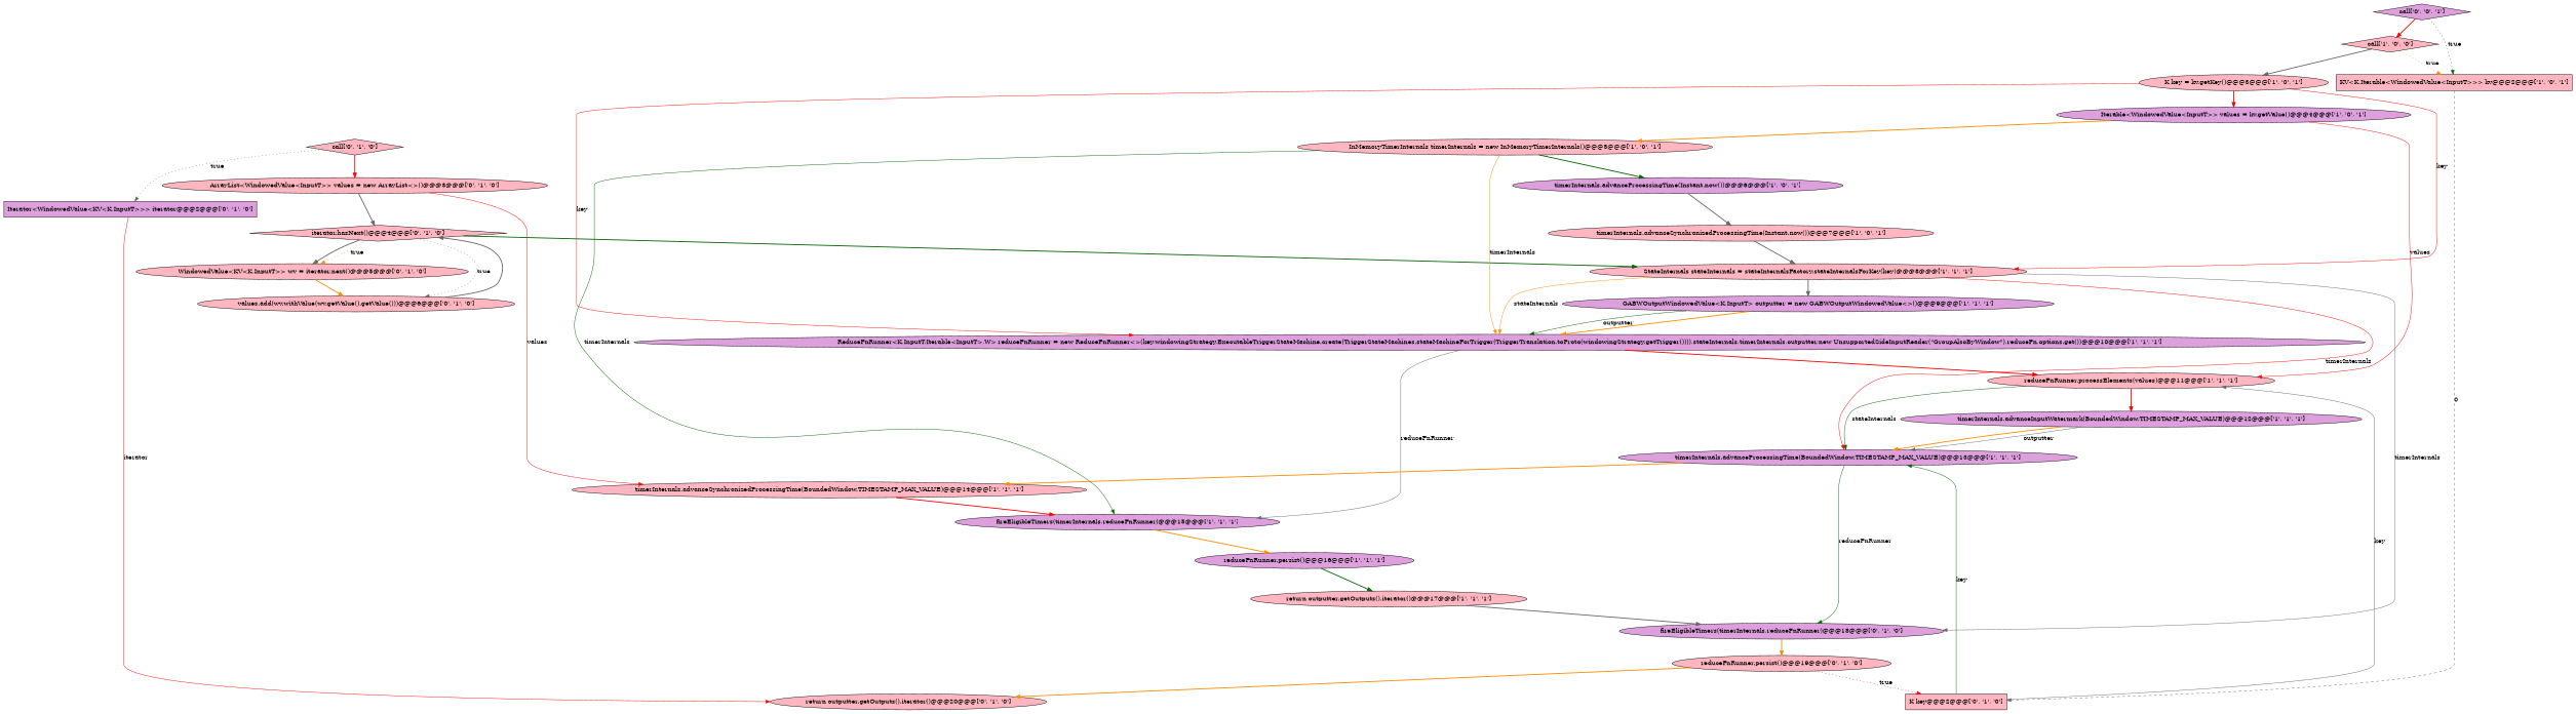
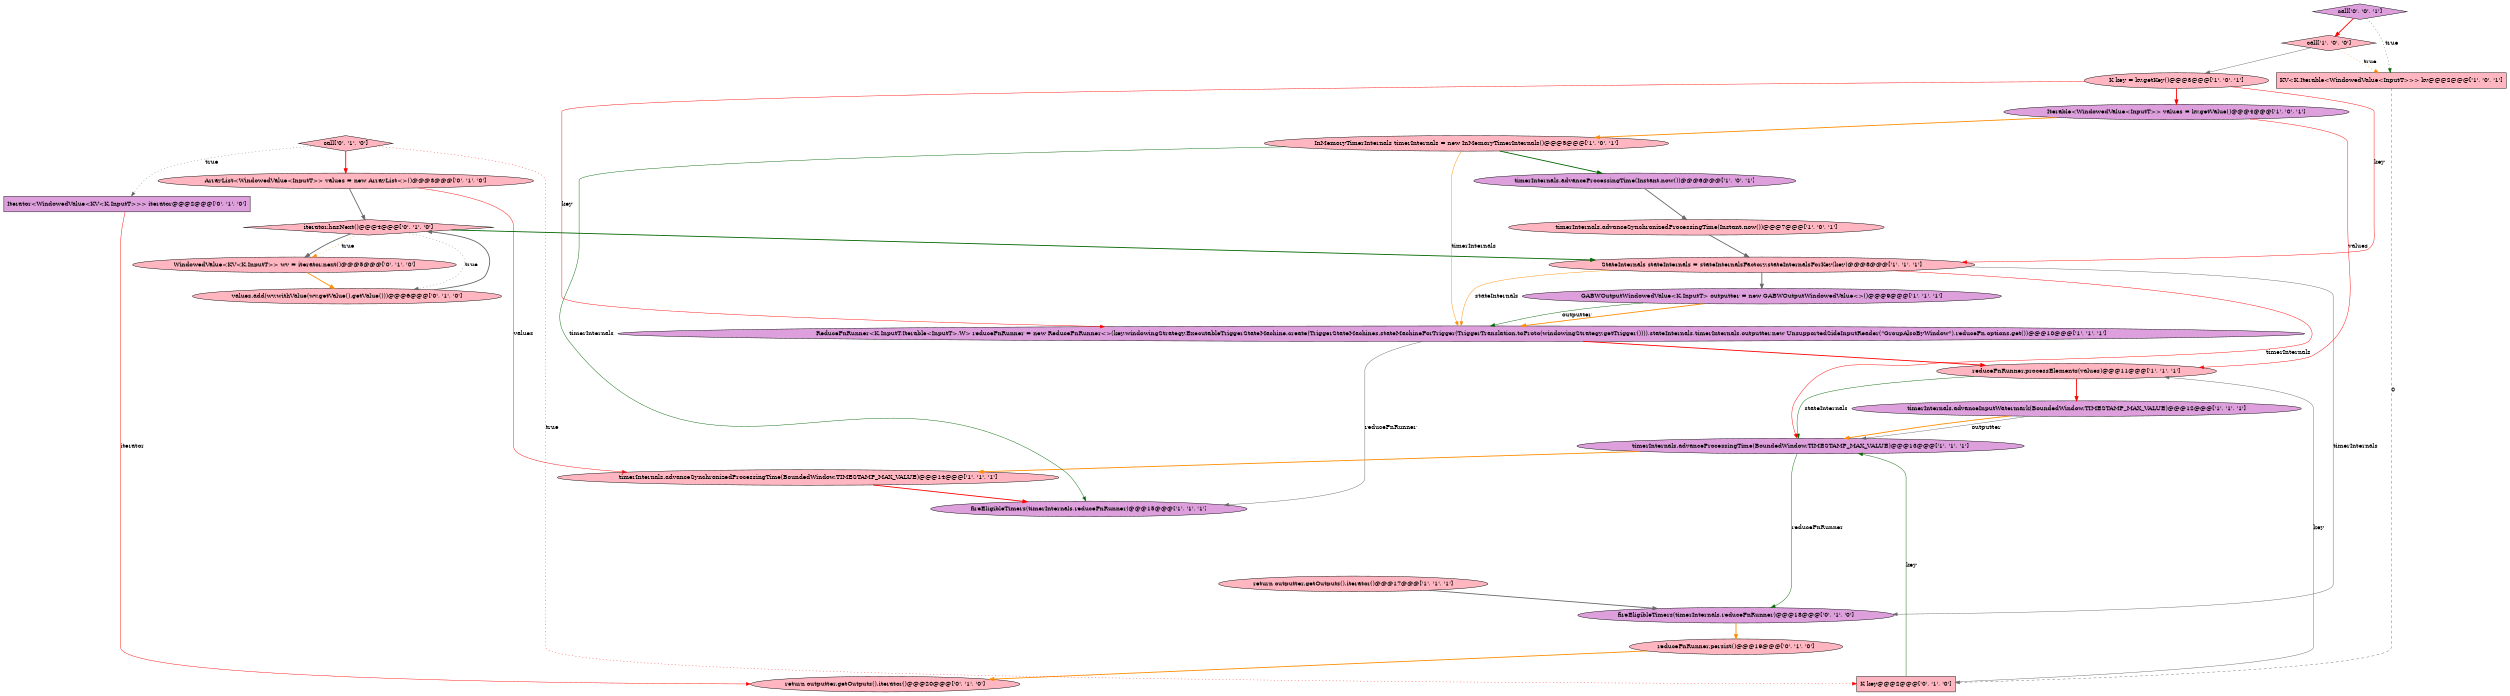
  digraph {
    node [fillcolor=lightpink shape=ellipse style=filled]
    edge [color=gray40 style=bold]
    n1 [fillcolor=plum label="GABWOutputWindowedValue<K,InputT> outputter = new GABWOutputWindowedValue<>()@@@9@@@['1', '1', '1']"]
    n2 [fillcolor=plum label="ReduceFnRunner<K,InputT,Iterable<InputT>,W> reduceFnRunner = new ReduceFnRunner<>(key,windowingStrategy,ExecutableTriggerStateMachine.create(TriggerStateMachines.stateMachineForTrigger(TriggerTranslation.toProto(windowingStrategy.getTrigger()))),stateInternals,timerInternals,outputter,new UnsupportedSideInputReader(\"GroupAlsoByWindow\"),reduceFn,options.get())@@@10@@@['1', '1', '1']"]
    n3 [label="reduceFnRunner.processElements(values)@@@11@@@['1', '1', '1']"]
    n4 [fillcolor=plum label="fireEligibleTimers(timerInternals,reduceFnRunner)@@@15@@@['1', '1', '1']"]
    n5 [fillcolor=plum label="Iterator<WindowedValue<KV<K,InputT>>> iterator@@@2@@@['0', '1', '0']" shape=box]
    n6 [label="return outputter.getOutputs().iterator()@@@20@@@['0', '1', '0']"]
    n7 [label="values.add(wv.withValue(wv.getValue().getValue()))@@@6@@@['0', '1', '0']"]
    n8 [label="iterator.hasNext()@@@4@@@['0', '1', '0']" shape=diamond]
    n9 [label="WindowedValue<KV<K,InputT>> wv = iterator.next()@@@5@@@['0', '1', '0']"]
    n10 [label="StateInternals stateInternals = stateInternalsFactory.stateInternalsForKey(key)@@@8@@@['1', '1', '1']"]
    n11 [label="K key@@@2@@@['0', '1', '0']" shape=box]
    n12 [fillcolor=plum label="timerInternals.advanceProcessingTime(BoundedWindow.TIMESTAMP_MAX_VALUE)@@@13@@@['1', '1', '1']"]
    n13 [fillcolor=plum label="fireEligibleTimers(timerInternals,reduceFnRunner)@@@18@@@['0', '1', '0']"]
    n14 [label="timerInternals.advanceSynchronizedProcessingTime(BoundedWindow.TIMESTAMP_MAX_VALUE)@@@14@@@['1', '1', '1']"]
    n15 [fillcolor=plum label="timerInternals.advanceInputWatermark(BoundedWindow.TIMESTAMP_MAX_VALUE)@@@12@@@['1', '1', '1']"]
    n16 [label="reduceFnRunner.persist()@@@19@@@['0', '1', '0']"]
    n17 [label="InMemoryTimerInternals timerInternals = new InMemoryTimerInternals()@@@5@@@['1', '0', '1']"]
    n18 [fillcolor=plum label="timerInternals.advanceProcessingTime(Instant.now())@@@6@@@['1', '0', '1']"]
-   n19 [fillcolor=plum label="reduceFnRunner.persist()@@@16@@@['1', '1', '1']"]
    n20 [label="timerInternals.advanceSynchronizedProcessingTime(Instant.now())@@@7@@@['1', '0', '1']"]
    n21 [label="ArrayList<WindowedValue<InputT>> values = new ArrayList<>()@@@3@@@['0', '1', '0']"]
    n22 [fillcolor=plum label="Iterable<WindowedValue<InputT>> values = kv.getValue()@@@4@@@['1', '0', '1']"]
    n23 [label="return outputter.getOutputs().iterator()@@@17@@@['1', '1', '1']"]
    n24 [label="KV<K,Iterable<WindowedValue<InputT>>> kv@@@2@@@['1', '0', '1']" shape=box]
    n25 [label="call['1', '0', '0']" shape=diamond]
    n26 [label="K key = kv.getKey()@@@3@@@['1', '0', '1']"]
    n27 [label="call['0', '1', '0']" shape=diamond]
    n28 [fillcolor=plum label="call['0', '0', '1']" shape=diamond]
    n1 -> n2 [color=darkorange]
    n1 -> n2 [color=darkgreen label=outputter style=solid]
    n2 -> n3 [color=red]
    n2 -> n4 [label=reduceFnRunner style=solid]
    n3 -> n12 [color=darkgreen label=stateInternals style=solid]
    n3 -> n15 [color=red]
-   n4 -> n19 [color=darkorange]
    n5 -> n6 [color=red label=iterator style=solid]
    n7 -> n8
    n8 -> n7 [label=true style=dotted]
    n8 -> n9
    n8 -> n9 [color=darkorange label=true style=dotted]
    n8 -> n10 [color=darkgreen]
    n9 -> n7 [color=darkorange]
    n10 -> n1
    n10 -> n2 [color=darkorange label=stateInternals style=solid]
    n10 -> n12 [color=red label=timerInternals style=solid]
    n10 -> n13 [label=timerInternals style=solid]
    n11 -> n3 [label=key style=solid]
    n11 -> n12 [color=darkgreen label=key style=solid]
    n12 -> n13 [color=darkgreen label=reduceFnRunner style=solid]
    n12 -> n14 [color=darkorange]
    n13 -> n16 [color=darkorange]
    n14 -> n4 [color=red]
    n15 -> n12 [color=darkorange]
    n15 -> n12 [label=outputter style=solid]
    n16 -> n6 [color=darkorange]
    n17 -> n2 [color=darkorange label=timerInternals style=solid]
    n17 -> n4 [color=darkgreen label=timerInternals style=solid]
    n17 -> n18 [color=darkgreen]
    n18 -> n20
-   n19 -> n23 [color=darkgreen]
    n20 -> n10
    n21 -> n8
    n21 -> n14 [color=red label=values style=solid]
    n22 -> n3 [color=red label=values style=solid]
    n22 -> n17 [color=darkorange]
    n23 -> n13
    n24 -> n11 [label=0 style=dashed]
    n25 -> n24 [color=darkorange label=true style=dotted]
-   n25 -> n26
+   n25 -> n26 [style=solid]
    n26 -> n2 [color=red label=key style=solid]
    n26 -> n10 [color=red label=key style=solid]
    n26 -> n22 [color=red]
    n27 -> n5 [label=true style=dotted]
-   n16 -> n11 [color=red label=true style=dotted]
+   n27 -> n11 [color=red label=true style=dotted]
    n27 -> n21 [color=red]
    n28 -> n24 [color=darkgreen label=true style=dotted]
    n28 -> n25 [color=red]
  }
